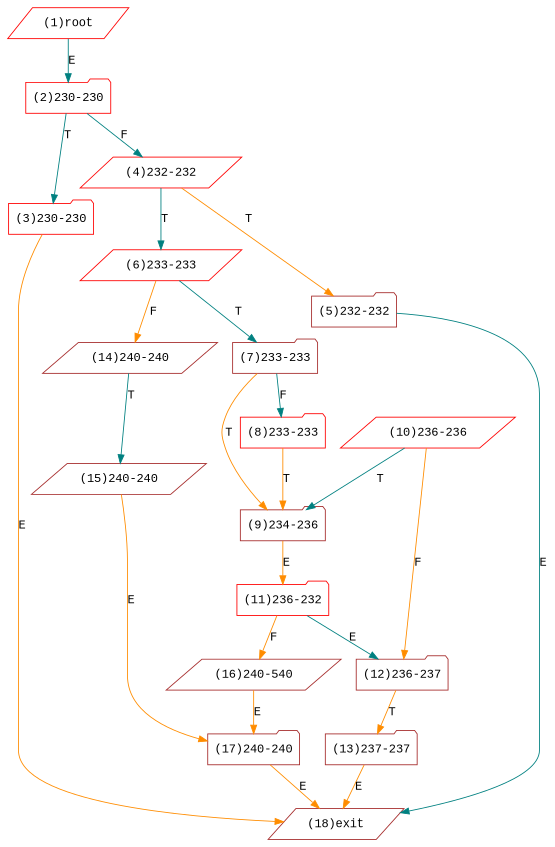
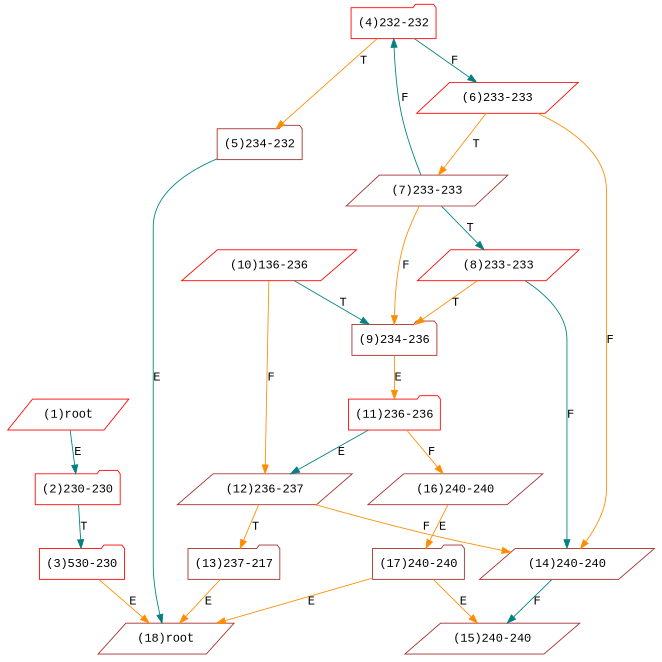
  digraph {
    fontname="Liberation Mono"
    node [color=brown fontname="Liberation Mono" shape=parallelogram]
    edge [color=darkorange fontname="Liberation Mono"]
    n1 [color=red label="(1)root"]
    n2 [color=red label="(2)230-230" shape=folder]
-   n3 [color=red label="(3)230-230" shape=folder]
-   n4 [color=red label="(4)232-232"]
-   n5 [label="(18)exit"]
-   n6 [label="(5)232-232" shape=folder]
+   n3 [color=red label="(3)530-230" shape=folder]
+   n4 [color=red label="(4)232-232" shape=folder]
+   n5 [label="(18)root"]
+   n6 [label="(5)234-232" shape=folder]
    n7 [color=red label="(6)233-233"]
-   n8 [label="(7)233-233" shape=folder]
+   n8 [label="(7)233-233"]
    n9 [label="(14)240-240"]
-   n10 [color=red label="(8)233-233" shape=folder]
+   n10 [color=red label="(8)233-233"]
    n11 [label="(9)234-236" shape=folder]
    n12 [label="(15)240-240"]
-   n13 [color=red label="(11)236-232" shape=folder]
-   n14 [color=red label="(10)236-236"]
-   n15 [label="(12)236-237" shape=folder]
-   n16 [label="(16)240-540"]
-   n17 [label="(13)237-237" shape=folder]
+   n13 [color=red label="(11)236-236" shape=folder]
+   n14 [color=red label="(10)136-236"]
+   n15 [label="(12)236-237"]
+   n16 [label="(16)240-240"]
+   n17 [label="(13)237-217" shape=folder]
    n18 [label="(17)240-240" shape=folder]
    n1 -> n2 [color=teal label=E]
    n2 -> n3 [color=teal label=T]
-   n2 -> n4 [color=teal label=F]
+   n8 -> n4 [color=teal label=F]
    n3 -> n5 [label=E]
    n4 -> n6 [label=T]
-   n4 -> n7 [color=teal label=T]
+   n4 -> n7 [color=teal label=F]
    n6 -> n5 [color=teal label=E]
-   n7 -> n8 [color=teal label=T]
+   n7 -> n8 [label=T]
    n7 -> n9 [label=F]
-   n8 -> n10 [color=teal label=F]
-   n8 -> n11 [label=T]
-   n9 -> n12 [color=teal label=T]
+   n8 -> n10 [color=teal label=T]
+   n8 -> n11 [label=F]
+   n9 -> n12 [color=teal label=F]
+   n10 -> n9 [color=teal label=F]
    n10 -> n11 [label=T]
    n11 -> n13 [label=E]
-   n12 -> n18 [label=E]
+   n18 -> n12 [label=E]
    n13 -> n15 [color=teal label=E]
    n13 -> n16 [label=F]
    n14 -> n11 [color=teal label=T]
    n14 -> n15 [label=F]
+   n15 -> n9 [label=F]
    n15 -> n17 [label=T]
    n16 -> n18 [label=E]
    n17 -> n5 [label=E]
    n18 -> n5 [label=E]
  }
